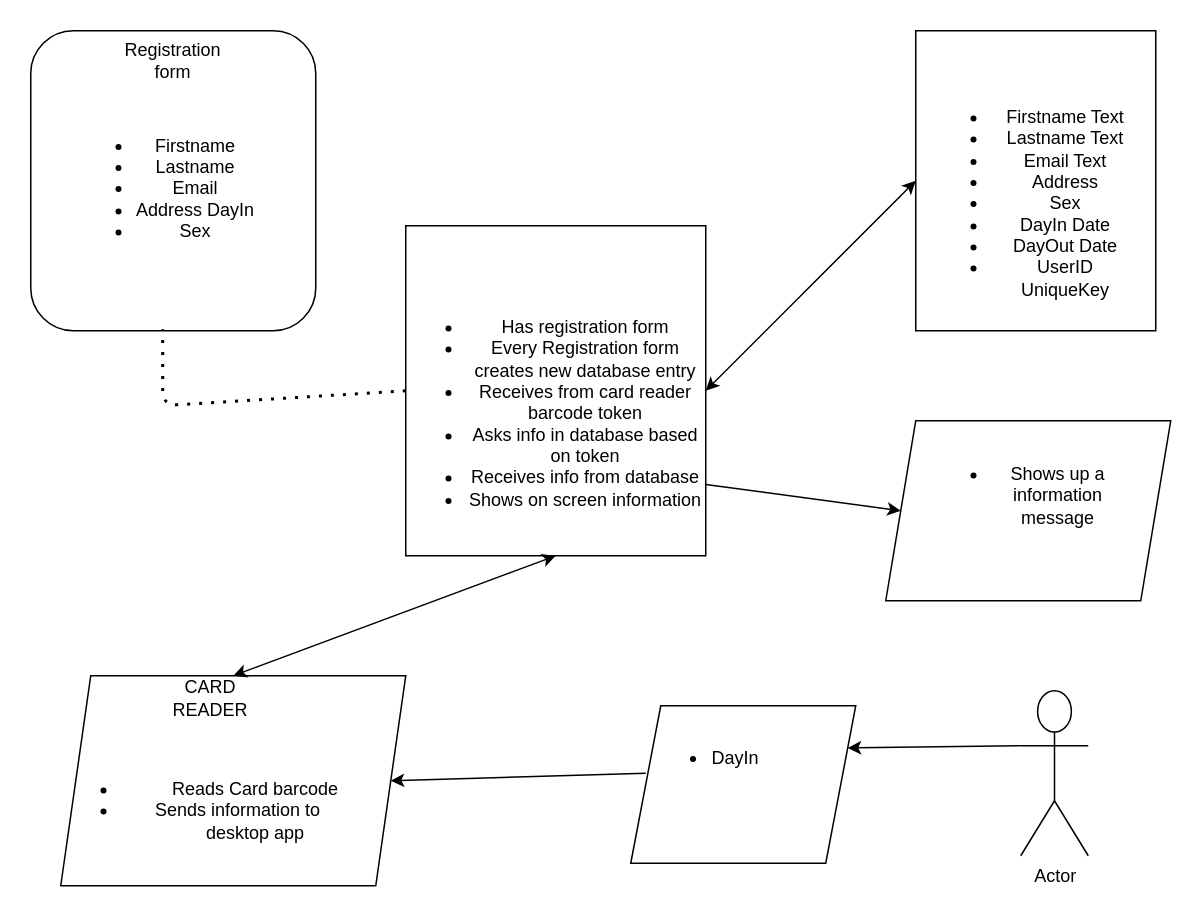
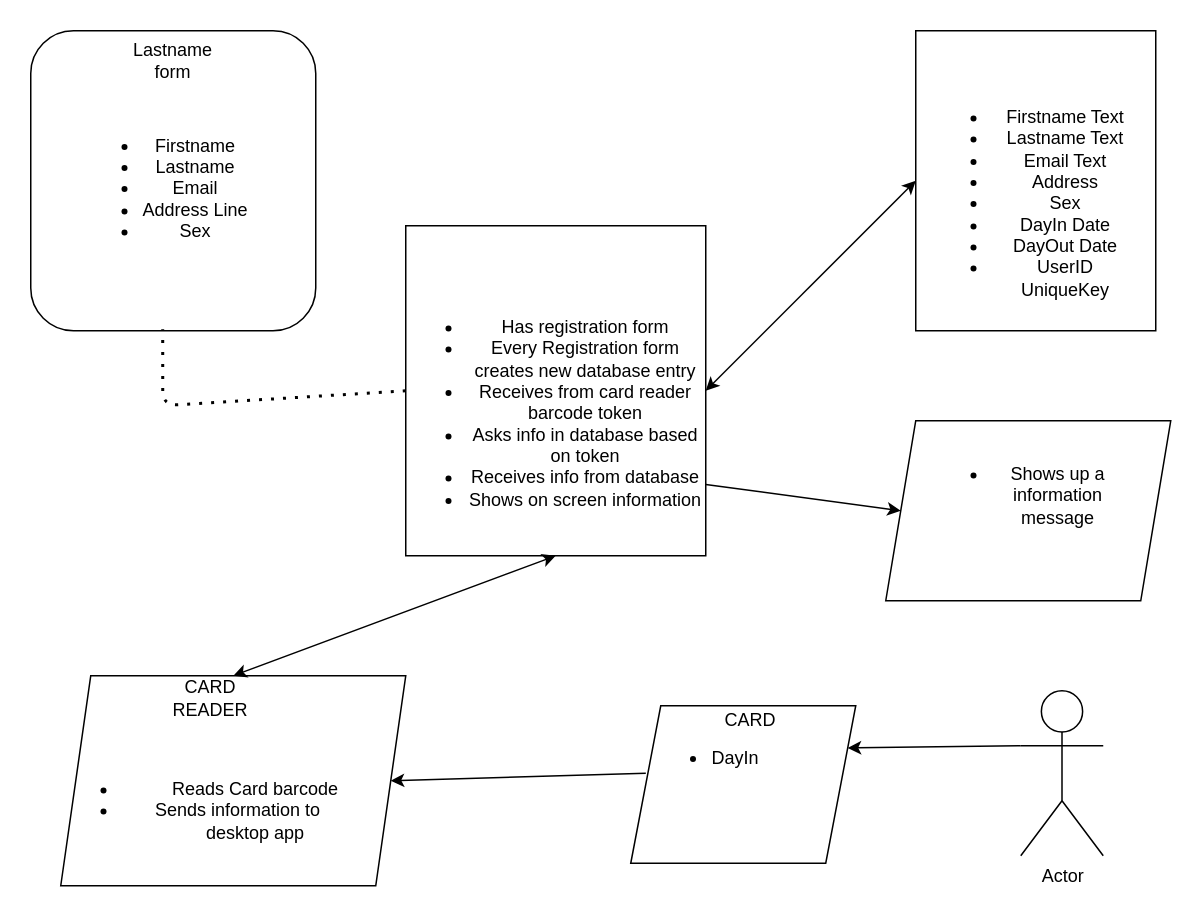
  <mxCell id="0" />
  <mxCell id="1" parent="0" />
  <mxCell id="2" value="" style="rounded=0;whiteSpace=wrap;html=1;" vertex="1" parent="1"><mxGeometry x="610" y="20" width="160" height="200" as="geometry" /></mxCell>
  <mxCell id="3" value="&lt;ul&gt;&lt;li&gt;Firstname Text&lt;/li&gt;&lt;li&gt;Lastname Text&lt;/li&gt;&lt;li&gt;Email Text&lt;/li&gt;&lt;li&gt;Address&lt;/li&gt;&lt;li&gt;Sex&lt;/li&gt;&lt;li&gt;DayIn Date&lt;/li&gt;&lt;li&gt;DayOut Date&lt;/li&gt;&lt;li&gt;UserID UniqueKey&lt;/li&gt;&lt;/ul&gt;" style="text;html=1;strokeColor=none;fillColor=none;align=center;verticalAlign=middle;whiteSpace=wrap;rounded=0;" vertex="1" parent="1"><mxGeometry x="620" y="60" width="140" height="150" as="geometry" /></mxCell>
- <mxCell id="4" value="Actor" style="shape=umlActor;verticalLabelPosition=bottom;verticalAlign=top;html=1;outlineConnect=0;" vertex="1" parent="1"><mxGeometry x="680" y="460" width="45" height="110" as="geometry" /></mxCell>
+ <mxCell id="4" value="Actor" style="shape=umlActor;verticalLabelPosition=bottom;verticalAlign=top;html=1;outlineConnect=0;" vertex="1" parent="1"><mxGeometry x="680" y="460" width="55" height="110" as="geometry" /></mxCell>
  <mxCell id="5" value="" style="shape=parallelogram;perimeter=parallelogramPerimeter;whiteSpace=wrap;html=1;fixedSize=1;" vertex="1" parent="1"><mxGeometry x="420" y="470" width="150" height="105" as="geometry" /></mxCell>
+ <mxCell id="6" value="CARD&lt;br&gt;" style="text;html=1;strokeColor=none;fillColor=none;align=center;verticalAlign=middle;whiteSpace=wrap;rounded=0;" vertex="1" parent="1"><mxGeometry x="480" y="470" width="40" height="20" as="geometry" /></mxCell>
  <mxCell id="7" value="&lt;ul&gt;&lt;li&gt;DayIn&lt;/li&gt;&lt;/ul&gt;" style="text;html=1;strokeColor=none;fillColor=none;align=center;verticalAlign=middle;whiteSpace=wrap;rounded=0;" vertex="1" parent="1"><mxGeometry x="440" y="490" width="60" height="30" as="geometry" /></mxCell>
  <mxCell id="8" value="" style="endArrow=classic;html=1;exitX=0;exitY=0.333;exitDx=0;exitDy=0;exitPerimeter=0;entryX=1;entryY=0.25;entryDx=0;entryDy=0;" edge="1" parent="1" source="4" target="5"><mxGeometry width="50" height="50" relative="1" as="geometry"><mxPoint x="380" y="340" as="sourcePoint" /><mxPoint x="430" y="290" as="targetPoint" /></mxGeometry></mxCell>
  <mxCell id="9" value="" style="rounded=0;whiteSpace=wrap;html=1;" vertex="1" parent="1"><mxGeometry x="270" y="150" width="200" height="220" as="geometry" /></mxCell>
  <mxCell id="10" value="" style="shape=parallelogram;perimeter=parallelogramPerimeter;whiteSpace=wrap;html=1;fixedSize=1;" vertex="1" parent="1"><mxGeometry x="40" y="450" width="230" height="140" as="geometry" /></mxCell>
  <mxCell id="11" value="CARD READER&lt;br&gt;" style="text;html=1;strokeColor=none;fillColor=none;align=center;verticalAlign=middle;whiteSpace=wrap;rounded=0;" vertex="1" parent="1"><mxGeometry x="120" y="455" width="40" height="20" as="geometry" /></mxCell>
  <mxCell id="12" value="" style="endArrow=classic;html=1;exitX=0.067;exitY=0.429;exitDx=0;exitDy=0;exitPerimeter=0;entryX=1;entryY=0.5;entryDx=0;entryDy=0;" edge="1" parent="1" source="5" target="10"><mxGeometry width="50" height="50" relative="1" as="geometry"><mxPoint x="380" y="310" as="sourcePoint" /><mxPoint x="430" y="260" as="targetPoint" /></mxGeometry></mxCell>
  <mxCell id="13" value="&lt;ul&gt;&lt;li&gt;Reads Card barcode&lt;/li&gt;&lt;li&gt;Sends information to&amp;nbsp; &amp;nbsp; &amp;nbsp; &amp;nbsp; desktop app&lt;/li&gt;&lt;/ul&gt;" style="text;html=1;strokeColor=none;fillColor=none;align=center;verticalAlign=middle;whiteSpace=wrap;rounded=0;" vertex="1" parent="1"><mxGeometry x="40" y="490" width="220" height="100" as="geometry" /></mxCell>
  <mxCell id="14" value="" style="endArrow=classic;startArrow=classic;html=1;exitX=0.5;exitY=0;exitDx=0;exitDy=0;entryX=0.5;entryY=1;entryDx=0;entryDy=0;" edge="1" parent="1" source="10" target="9"><mxGeometry width="50" height="50" relative="1" as="geometry"><mxPoint x="380" y="160" as="sourcePoint" /><mxPoint x="430" y="110" as="targetPoint" /></mxGeometry></mxCell>
  <mxCell id="15" value="" style="endArrow=classic;startArrow=classic;html=1;exitX=1;exitY=0.5;exitDx=0;exitDy=0;entryX=0;entryY=0.5;entryDx=0;entryDy=0;" edge="1" parent="1" source="9" target="2"><mxGeometry width="50" height="50" relative="1" as="geometry"><mxPoint x="380" y="160" as="sourcePoint" /><mxPoint x="430" y="110" as="targetPoint" /></mxGeometry></mxCell>
  <mxCell id="16" value="" style="rounded=1;whiteSpace=wrap;html=1;" vertex="1" parent="1"><mxGeometry x="20" y="20" width="190" height="200" as="geometry" /></mxCell>
  <mxCell id="17" value="" style="endArrow=none;dashed=1;html=1;dashPattern=1 3;strokeWidth=2;entryX=0.463;entryY=0.995;entryDx=0;entryDy=0;entryPerimeter=0;" edge="1" parent="1" target="16"><mxGeometry width="50" height="50" relative="1" as="geometry"><mxPoint x="270" y="260" as="sourcePoint" /><mxPoint x="430" y="210" as="targetPoint" /><Array as="points"><mxPoint x="108" y="270" /></Array></mxGeometry></mxCell>
- <mxCell id="18" value="Registration form&lt;br&gt;" style="text;html=1;strokeColor=none;fillColor=none;align=center;verticalAlign=middle;whiteSpace=wrap;rounded=0;" vertex="1" parent="1"><mxGeometry x="95" y="30" width="40" height="20" as="geometry" /></mxCell>
- <mxCell id="19" value="&lt;ul&gt;&lt;li&gt;Firstname&lt;/li&gt;&lt;li&gt;Lastname&lt;/li&gt;&lt;li&gt;Email&lt;/li&gt;&lt;li&gt;Address DayIn&lt;/li&gt;&lt;li&gt;Sex&lt;/li&gt;&lt;/ul&gt;" style="text;html=1;strokeColor=none;fillColor=none;align=center;verticalAlign=middle;whiteSpace=wrap;rounded=0;" vertex="1" parent="1"><mxGeometry x="20" y="50" width="180" height="150" as="geometry" /></mxCell>
+ <mxCell id="18" value="Lastname form&lt;br&gt;" style="text;html=1;strokeColor=none;fillColor=none;align=center;verticalAlign=middle;whiteSpace=wrap;rounded=0;" vertex="1" parent="1"><mxGeometry x="95" y="30" width="40" height="20" as="geometry" /></mxCell>
+ <mxCell id="19" value="&lt;ul&gt;&lt;li&gt;Firstname&lt;/li&gt;&lt;li&gt;Lastname&lt;/li&gt;&lt;li&gt;Email&lt;/li&gt;&lt;li&gt;Address Line&lt;/li&gt;&lt;li&gt;Sex&lt;/li&gt;&lt;/ul&gt;" style="text;html=1;strokeColor=none;fillColor=none;align=center;verticalAlign=middle;whiteSpace=wrap;rounded=0;" vertex="1" parent="1"><mxGeometry x="20" y="50" width="180" height="150" as="geometry" /></mxCell>
  <mxCell id="20" value="&lt;ul&gt;&lt;li&gt;Has registration form&lt;/li&gt;&lt;li&gt;Every Registration form creates new database entry&lt;/li&gt;&lt;li&gt;Receives from card reader barcode token&lt;/li&gt;&lt;li&gt;Asks info in database based on token&lt;/li&gt;&lt;li&gt;Receives info from database&lt;/li&gt;&lt;li&gt;Shows on screen information&lt;/li&gt;&lt;/ul&gt;" style="text;html=1;strokeColor=none;fillColor=none;align=center;verticalAlign=middle;whiteSpace=wrap;rounded=0;" vertex="1" parent="1"><mxGeometry x="270" y="180" width="200" height="190" as="geometry" /></mxCell>
  <mxCell id="21" value="" style="shape=parallelogram;perimeter=parallelogramPerimeter;whiteSpace=wrap;html=1;fixedSize=1;" vertex="1" parent="1"><mxGeometry x="590" y="280" width="190" height="120" as="geometry" /></mxCell>
  <mxCell id="22" value="&lt;ul&gt;&lt;li&gt;Shows up a information message&lt;/li&gt;&lt;/ul&gt;" style="text;html=1;strokeColor=none;fillColor=none;align=center;verticalAlign=middle;whiteSpace=wrap;rounded=0;" vertex="1" parent="1"><mxGeometry x="620" y="300" width="130" height="60" as="geometry" /></mxCell>
  <mxCell id="23" value="" style="endArrow=classic;html=1;exitX=1;exitY=0.75;exitDx=0;exitDy=0;entryX=0;entryY=0.5;entryDx=0;entryDy=0;" edge="1" parent="1" source="20" target="21"><mxGeometry width="50" height="50" relative="1" as="geometry"><mxPoint x="380" y="350" as="sourcePoint" /><mxPoint x="430" y="300" as="targetPoint" /></mxGeometry></mxCell>
